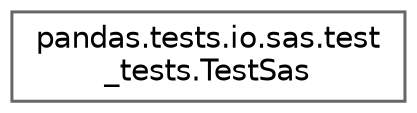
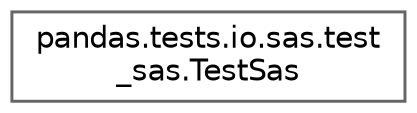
  digraph {
    rankdir=LR
    fontname="DejaVu Sans"
-   n1 [color=grey40 fillcolor=white fontname="DejaVu Sans" fontsize=10 height=0.2 label="pandas.tests.io.sas.test\l_tests.TestSas" shape=box style=filled width=0.4]
+   n1 [color=grey40 fillcolor=white fontname="DejaVu Sans" fontsize=10 height=0.2 label="pandas.tests.io.sas.test\l_sas.TestSas" shape=box style=filled width=0.4]
  }
